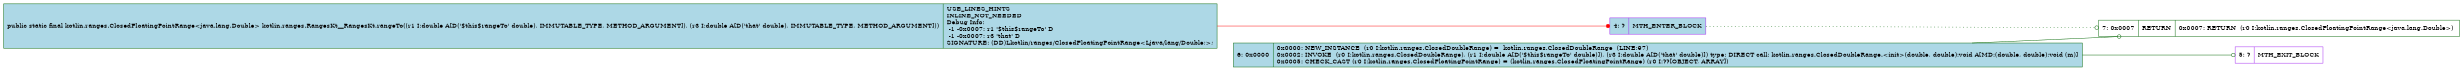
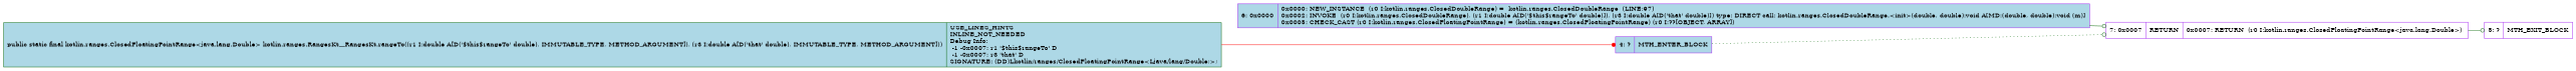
  digraph {
    rankdir=LR
    node [color=purple fillcolor=lightblue shape=record style=filled]
    edge [arrowhead=odot color=darkgreen style=solid]
    n1 [label="{4\:\ ?|MTH_ENTER_BLOCK\l}"]
-   n2 [color=darkgreen fillcolor=white label="{7\:\ 0x0007|RETURN\l|0x0007: RETURN  (r0 I:kotlin.ranges.ClosedFloatingPointRange\<java.lang.Double\>) \l}"]
-   n3 [color=darkgreen label="{6\:\ 0x0000|0x0000: NEW_INSTANCE  (r0 I:kotlin.ranges.ClosedDoubleRange) =  kotlin.ranges.ClosedDoubleRange  (LINE:97)\l0x0002: INVOKE  (r0 I:kotlin.ranges.ClosedDoubleRange), (r1 I:double A[D('$this$rangeTo' double)]), (r3 I:double A[D('that' double)]) type: DIRECT call: kotlin.ranges.ClosedDoubleRange.\<init\>(double, double):void A[MD:(double, double):void (m)]\l0x0005: CHECK_CAST (r0 I:kotlin.ranges.ClosedFloatingPointRange) = (kotlin.ranges.ClosedFloatingPointRange) (r0 I:??[OBJECT, ARRAY]) \l}"]
+   n2 [fillcolor=white label="{7\:\ 0x0007|RETURN\l|0x0007: RETURN  (r0 I:kotlin.ranges.ClosedFloatingPointRange\<java.lang.Double\>) \l}"]
+   n3 [label="{6\:\ 0x0000|0x0000: NEW_INSTANCE  (r0 I:kotlin.ranges.ClosedDoubleRange) =  kotlin.ranges.ClosedDoubleRange  (LINE:97)\l0x0002: INVOKE  (r0 I:kotlin.ranges.ClosedDoubleRange), (r1 I:double A[D('$this$rangeTo' double)]), (r3 I:double A[D('that' double)]) type: DIRECT call: kotlin.ranges.ClosedDoubleRange.\<init\>(double, double):void A[MD:(double, double):void (m)]\l0x0005: CHECK_CAST (r0 I:kotlin.ranges.ClosedFloatingPointRange) = (kotlin.ranges.ClosedFloatingPointRange) (r0 I:??[OBJECT, ARRAY]) \l}"]
    n4 [fillcolor=white label="{5\:\ ?|MTH_EXIT_BLOCK\l}"]
    n5 [color=darkgreen label="{public static final kotlin.ranges.ClosedFloatingPointRange\<java.lang.Double\> kotlin.ranges.RangesKt__RangesKt.rangeTo((r1 I:double A[D('$this$rangeTo' double), IMMUTABLE_TYPE, METHOD_ARGUMENT]), (r3 I:double A[D('that' double), IMMUTABLE_TYPE, METHOD_ARGUMENT]))  | USE_LINES_HINTS\lINLINE_NOT_NEEDED\lDebug Info:\l  \-1 \-0x0007: r1 '$this$rangeTo' D\l  \-1 \-0x0007: r3 'that' D\lSIGNATURE: (DD)Lkotlin\/ranges\/ClosedFloatingPointRange\<Ljava\/lang\/Double;\>;\l}"]
    n1 -> n2 [style=dotted]
-   n3 -> n4
+   n2 -> n4
    n3 -> n2
    n5 -> n1 [arrowhead=dot color=red]
  }
